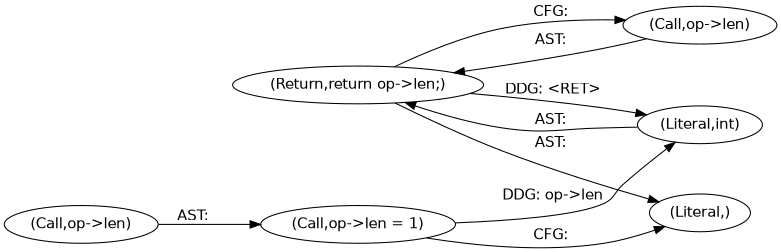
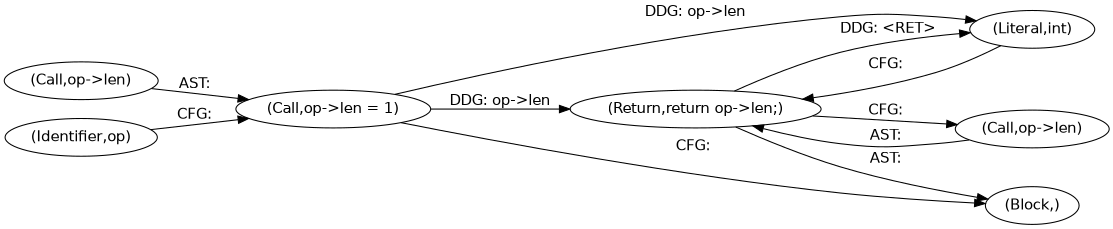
  digraph {
    fontname="DejaVu Sans"
    rankdir=LR
    node [fontname="DejaVu Sans"]
    edge [fontname="DejaVu Sans"]
    n1 [label="(Return,return op->len;)"]
    n2 [label="(Call,op->len)"]
-   n3 [label="(Literal,)"]
+   n3 [label="(Block,)"]
    n4 [label="(Literal,int)"]
    n5 [label="(Call,op->len = 1)"]
    n6 [label="(Call,op->len)"]
+   n7 [label="(Identifier,op)"]
    n1 -> n2 [label="CFG: "]
    n1 -> n3 [label="AST: "]
    n1 -> n4 [label="DDG: <RET>"]
    n2 -> n1 [label="AST: "]
-   n4 -> n1 [label="AST: "]
+   n4 -> n1 [label="CFG: "]
+   n5 -> n1 [label="DDG: op->len"]
    n5 -> n3 [label="CFG: "]
    n5 -> n4 [label="DDG: op->len"]
    n6 -> n5 [label="AST: "]
+   n7 -> n5 [label="CFG: "]
  }
